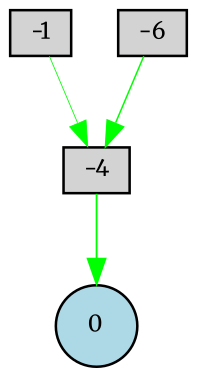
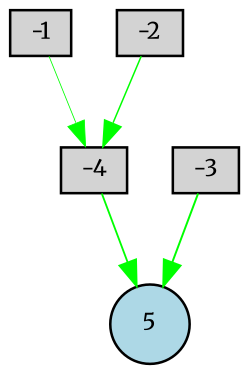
  digraph {
    fontname=Merriweather
    node [fillcolor=lightgray fontname=Merriweather fontsize=9 shape=box style=filled]
    edge [color=green fontname=Merriweather style=solid]
    -1 [height=0.2 width=0.2]
    -4 [height=0.2 width=0.2]
-   0 [fillcolor=lightblue height=0.2 shape=circle width=0.2]
-   -2 [height=0.2 width=0.2 label=-6]
+   0 [fillcolor=lightblue height=0.2 shape=circle width=0.2 label=5]
+   -2 [height=0.2 width=0.2]
+   -3 [height=0.2 width=0.2]
    -1 -> -4 [penwidth=0.3221004441675749]
    -4 -> 0 [penwidth=0.7186003970124635]
    -2 -> -4 [penwidth=0.5877161888436561]
+   -3 -> 0 [penwidth=0.7707445573331699]
  }
